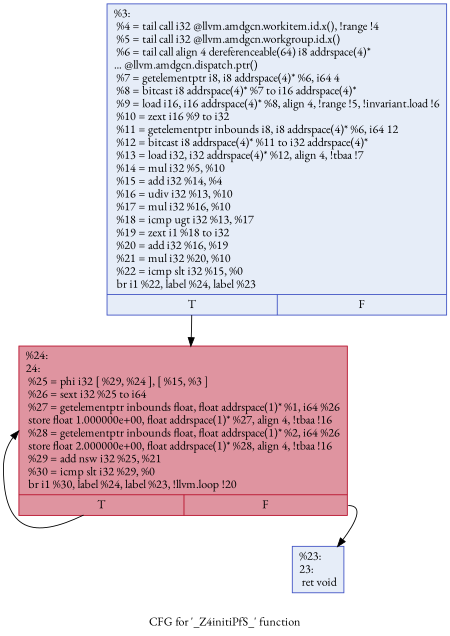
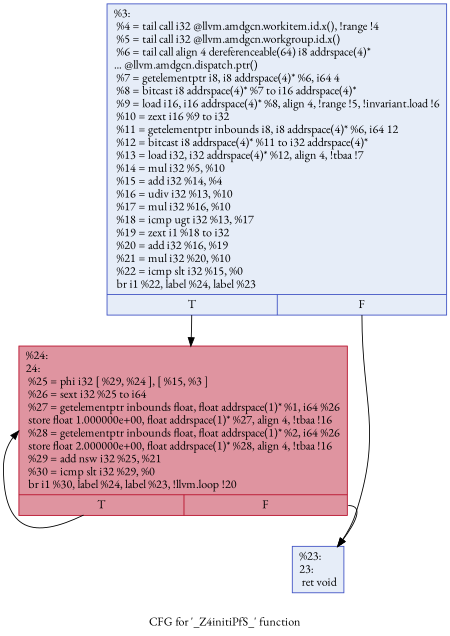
  digraph {
    label="CFG for '_Z4initiPfS_' function"
    fontname="EB Garamond"
    node [color="#3d50c3ff" fillcolor="#c7d7f070" shape=record style=filled fontname="EB Garamond"]
    edge [tailport=s0 fontname="EB Garamond"]
    n1 [label="{%3:\l  %4 = tail call i32 @llvm.amdgcn.workitem.id.x(), !range !4\l  %5 = tail call i32 @llvm.amdgcn.workgroup.id.x()\l  %6 = tail call align 4 dereferenceable(64) i8 addrspace(4)*\l... @llvm.amdgcn.dispatch.ptr()\l  %7 = getelementptr i8, i8 addrspace(4)* %6, i64 4\l  %8 = bitcast i8 addrspace(4)* %7 to i16 addrspace(4)*\l  %9 = load i16, i16 addrspace(4)* %8, align 4, !range !5, !invariant.load !6\l  %10 = zext i16 %9 to i32\l  %11 = getelementptr inbounds i8, i8 addrspace(4)* %6, i64 12\l  %12 = bitcast i8 addrspace(4)* %11 to i32 addrspace(4)*\l  %13 = load i32, i32 addrspace(4)* %12, align 4, !tbaa !7\l  %14 = mul i32 %5, %10\l  %15 = add i32 %14, %4\l  %16 = udiv i32 %13, %10\l  %17 = mul i32 %16, %10\l  %18 = icmp ugt i32 %13, %17\l  %19 = zext i1 %18 to i32\l  %20 = add i32 %16, %19\l  %21 = mul i32 %20, %10\l  %22 = icmp slt i32 %15, %0\l  br i1 %22, label %24, label %23\l|{<s0>T|<s1>F}}"]
    n2 [color="#b70d28ff" fillcolor="#b70d2870" label="{%24:\l24:                                               \l  %25 = phi i32 [ %29, %24 ], [ %15, %3 ]\l  %26 = sext i32 %25 to i64\l  %27 = getelementptr inbounds float, float addrspace(1)* %1, i64 %26\l  store float 1.000000e+00, float addrspace(1)* %27, align 4, !tbaa !16\l  %28 = getelementptr inbounds float, float addrspace(1)* %2, i64 %26\l  store float 2.000000e+00, float addrspace(1)* %28, align 4, !tbaa !16\l  %29 = add nsw i32 %25, %21\l  %30 = icmp slt i32 %29, %0\l  br i1 %30, label %24, label %23, !llvm.loop !20\l|{<s0>T|<s1>F}}"]
    n3 [label="{%23:\l23:                                               \l  ret void\l}"]
    n1 -> n2
+   n1 -> n3 [tailport=s1]
    n2 -> n2
    n2 -> n3 [tailport=s1]
  }
